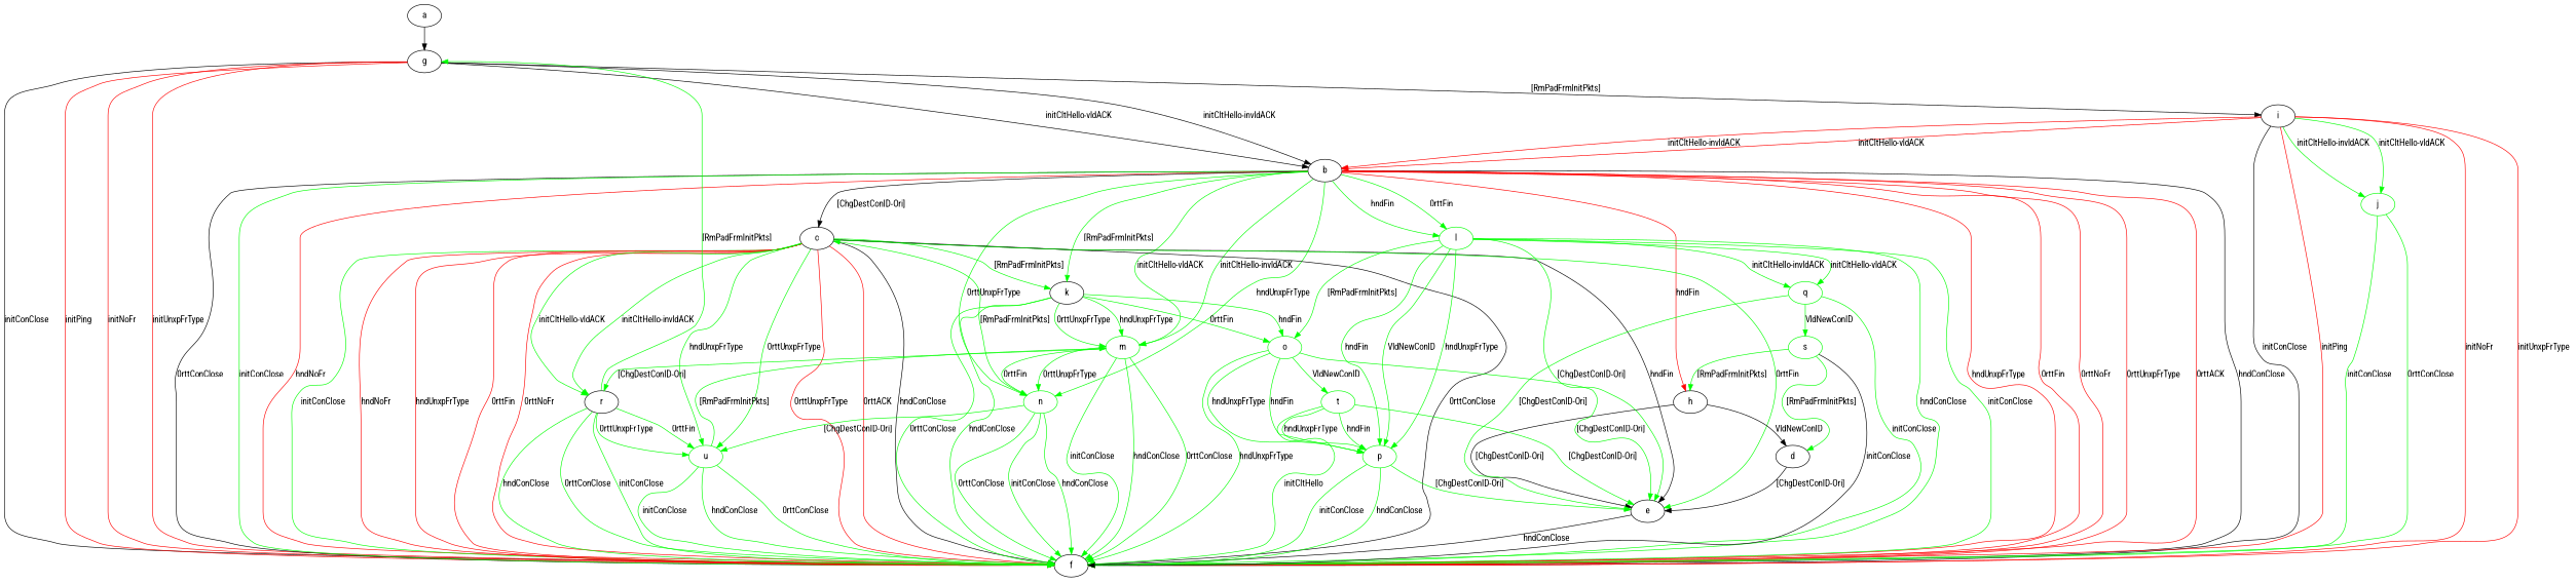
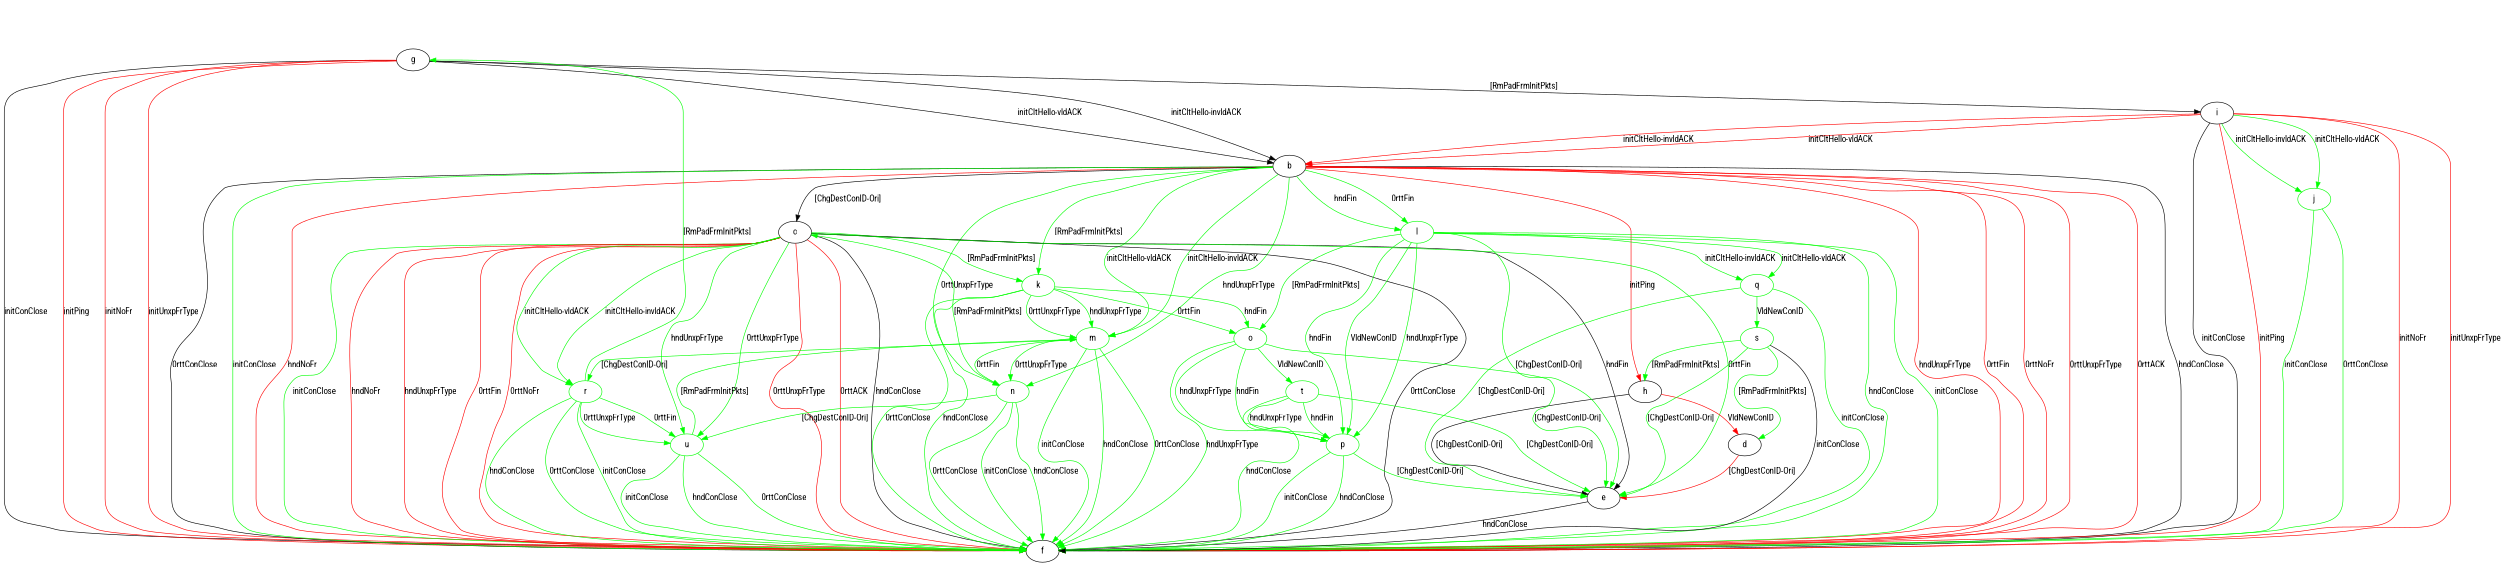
  digraph {
    fontname="Roboto Condensed"
    node [fontname="Roboto Condensed" color=green]
    edge [fontname="Roboto Condensed" color=green]
-   a [color=""]
    g [color=""]
    b [color=""]
    f [color=""]
    i [color=""]
    c [color=""]
    h [color=""]
-   k [color=black]
+   k
    l
    m
    n
    j
    e [color=""]
-   r [color=black]
+   r
    u
    d [color=""]
    o
    p
    q
    t
    s
-   a -> g [color=""]
    g -> b [label="initCltHello-vldACK " color=""]
    g -> b [label="initCltHello-invldACK " color=""]
    g -> f [label="initConClose " color=""]
    g -> f [color=red label="initPing "]
    g -> f [color=red label="initNoFr "]
    g -> f [color=red label="initUnxpFrType "]
    g -> i [label="[RmPadFrmInitPkts] " color=""]
    b -> f [label="hndConClose " color=""]
    b -> f [label="0rttConClose " color=""]
    b -> f [label="initConClose "]
    b -> f [color=red label="hndNoFr "]
    b -> f [color=red label="hndUnxpFrType "]
    b -> f [color=red label="0rttFin "]
    b -> f [color=red label="0rttNoFr "]
    b -> f [color=red label="0rttUnxpFrType "]
    b -> f [color=red label="0rttACK "]
    b -> c [label="[ChgDestConID-Ori] " color=""]
-   b -> h [color=red label="hndFin "]
+   b -> h [color=red label="initPing "]
    b -> k [label="[RmPadFrmInitPkts] "]
    b -> l [label="hndFin "]
    b -> l [label="0rttFin "]
    b -> m [label="initCltHello-vldACK "]
    b -> m [label="initCltHello-invldACK "]
    b -> n [label="hndUnxpFrType "]
    b -> n [label="0rttUnxpFrType "]
    i -> b [color=red label="initCltHello-vldACK "]
    i -> b [color=red label="initCltHello-invldACK "]
    i -> f [label="initConClose " color=""]
    i -> f [color=red label="initPing "]
    i -> f [color=red label="initNoFr "]
    i -> f [color=red label="initUnxpFrType "]
    i -> j [label="initCltHello-vldACK "]
    i -> j [label="initCltHello-invldACK "]
    c -> f [label="hndConClose " color=""]
    c -> f [label="0rttConClose " color=""]
    c -> f [label="initConClose "]
    c -> f [color=red label="hndNoFr "]
    c -> f [color=red label="hndUnxpFrType "]
    c -> f [color=red label="0rttFin "]
    c -> f [color=red label="0rttNoFr "]
    c -> f [color=red label="0rttUnxpFrType "]
    c -> f [color=red label="0rttACK "]
    c -> k [label="[RmPadFrmInitPkts] "]
    c -> e [label="hndFin " color=""]
    c -> e [label="0rttFin "]
    c -> r [label="initCltHello-vldACK "]
    c -> r [label="initCltHello-invldACK "]
    c -> u [label="hndUnxpFrType "]
    c -> u [label="0rttUnxpFrType "]
    h -> e [label="[ChgDestConID-Ori] " color=""]
-   h -> d [label="VldNewConID " color=""]
+   h -> d [label="VldNewConID " color=red]
    k -> f [label="hndConClose "]
    k -> f [label="0rttConClose "]
    k -> m [label="hndUnxpFrType "]
    k -> m [label="0rttUnxpFrType "]
    k -> o [label="hndFin "]
    k -> o [label="0rttFin "]
    l -> f [label="initConClose "]
    l -> f [label="hndConClose "]
    l -> e [label="[ChgDestConID-Ori] "]
    l -> o [label="[RmPadFrmInitPkts] "]
    l -> p [label="hndFin "]
    l -> p [label="hndUnxpFrType "]
    l -> p [label="VldNewConID "]
    l -> q [label="initCltHello-vldACK "]
    l -> q [label="initCltHello-invldACK "]
    m -> f [label="initConClose "]
    m -> f [label="hndConClose "]
    m -> f [label="0rttConClose "]
    m -> n [label="0rttFin "]
    m -> n [label="0rttUnxpFrType "]
    m -> r [label="[ChgDestConID-Ori] "]
    n -> f [label="initConClose "]
    n -> f [label="hndConClose "]
    n -> f [label="0rttConClose "]
    n -> c [label="[RmPadFrmInitPkts] "]
    n -> u [label="[ChgDestConID-Ori] "]
    j -> f [label="initConClose "]
    j -> f [label="0rttConClose "]
    e -> f [label="hndConClose " color=""]
    r -> g [label="[RmPadFrmInitPkts] "]
    r -> f [label="initConClose "]
    r -> f [label="hndConClose "]
    r -> f [label="0rttConClose "]
    r -> u [label="0rttFin "]
    r -> u [label="0rttUnxpFrType "]
    u -> f [label="initConClose "]
    u -> f [label="hndConClose "]
    u -> f [label="0rttConClose "]
    u -> m [label="[RmPadFrmInitPkts] "]
-   d -> e [label="[ChgDestConID-Ori] " color=""]
+   d -> e [label="[ChgDestConID-Ori] " color=red]
    o -> f [label="hndUnxpFrType "]
    o -> e [label="[ChgDestConID-Ori] "]
    o -> p [label="hndFin "]
    o -> p [label="hndUnxpFrType "]
    o -> t [label="VldNewConID "]
    p -> f [label="initConClose "]
    p -> f [label="hndConClose "]
    p -> e [label="[ChgDestConID-Ori] "]
    q -> f [label="initConClose "]
    q -> e [label="[ChgDestConID-Ori] "]
    q -> s [label="VldNewConID "]
-   t -> f [label="initCltHello "]
+   t -> f [label="hndConClose "]
    t -> e [label="[ChgDestConID-Ori] "]
    t -> p [label="hndFin "]
    t -> p [label="hndUnxpFrType "]
    s -> f [color=black label="initConClose "]
    s -> h [label="[RmPadFrmInitPkts] "]
+   s -> e [label="[ChgDestConID-Ori] "]
    s -> d [label="[RmPadFrmInitPkts] "]
  }
